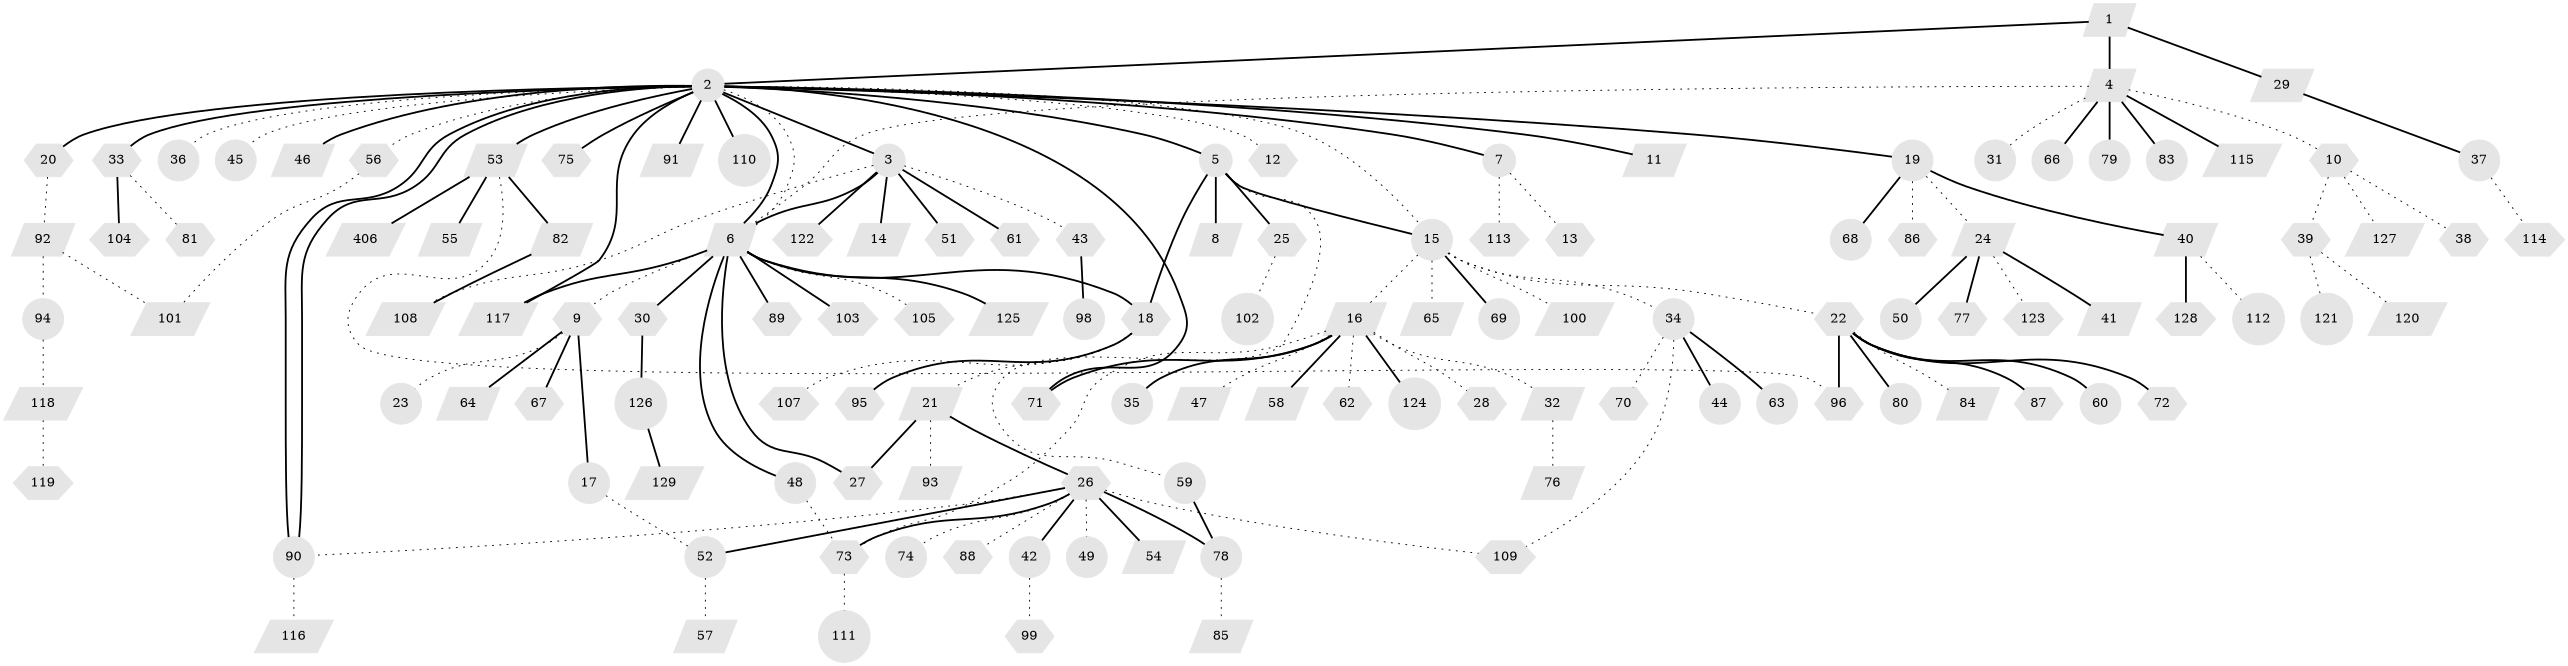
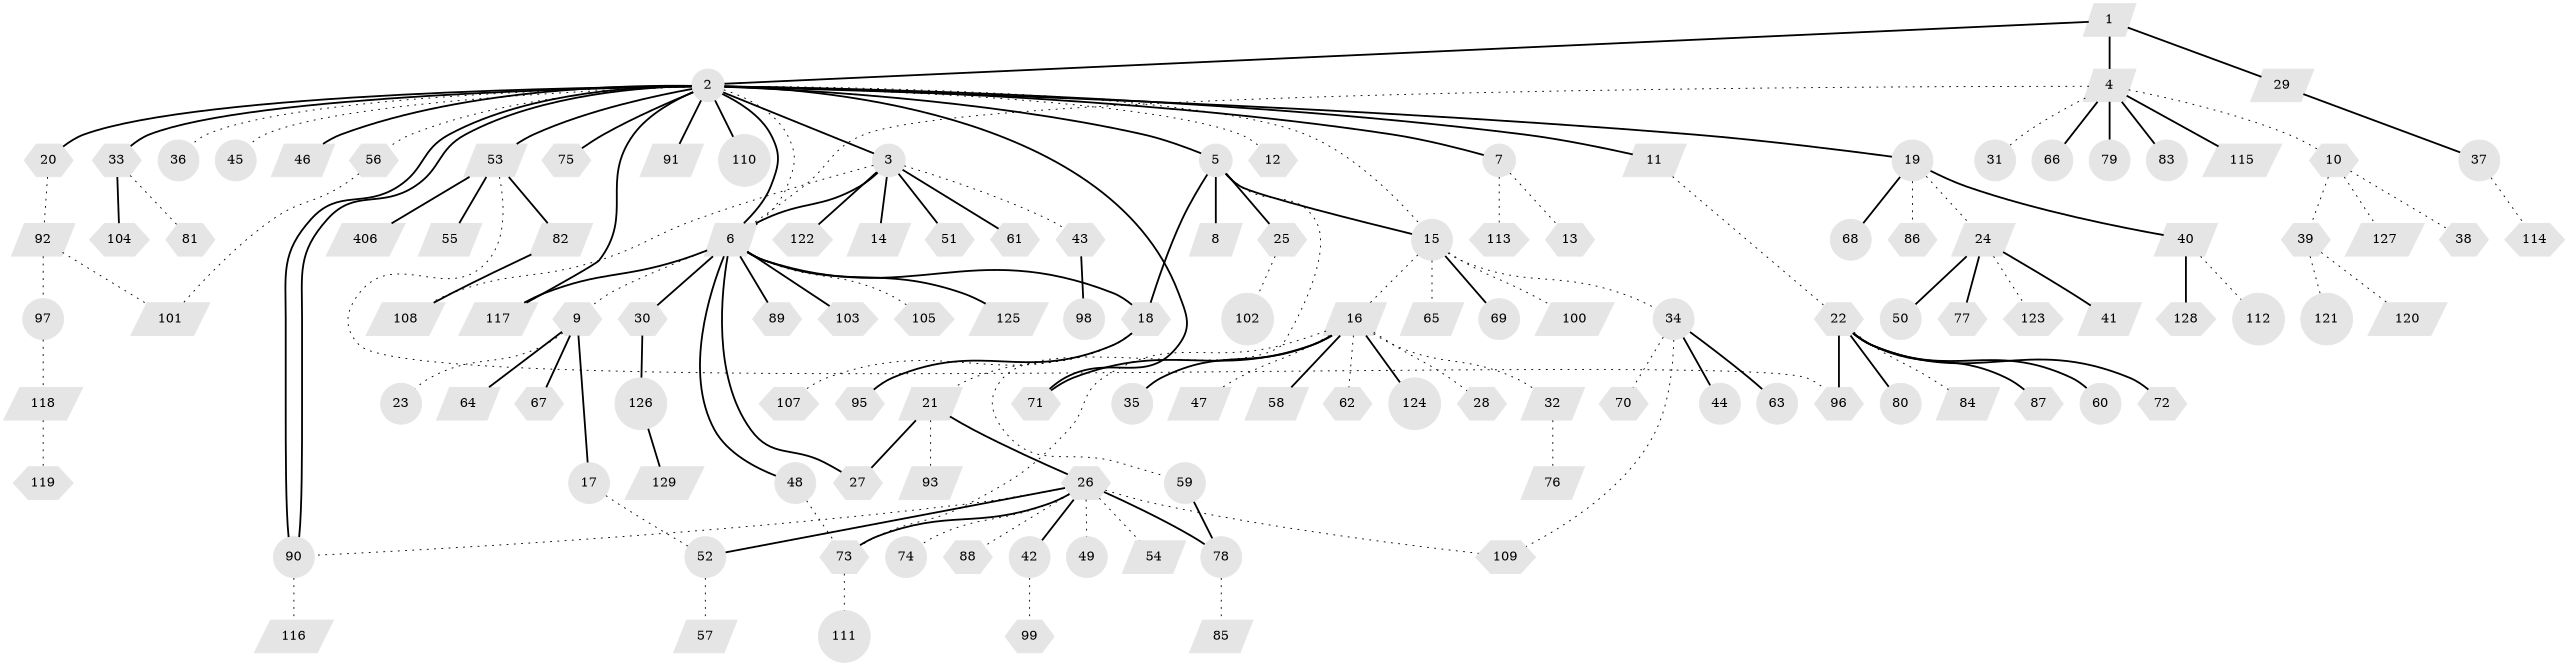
  graph {
    node [color=gray90 shape=hexagon style=filled]
    edge [style=bold]
    1 [shape=parallelogram]
    2 [shape=circle]
    4 [shape=parallelogram]
    29 [shape=parallelogram]
    3 [shape=circle]
    5 [shape=circle]
    6 [shape=parallelogram]
    7 [shape=circle]
    11 [shape=parallelogram]
    12
    15 [shape=circle]
    19 [shape=circle]
    20
    33
    36 [shape=circle]
    45 [shape=circle]
    46 [shape=parallelogram]
    53 [shape=parallelogram]
    56
    71
    75
    90 [shape=circle]
    91 [shape=parallelogram]
    110 [shape=circle]
    117 [shape=parallelogram]
    10
    31 [shape=circle]
    66 [shape=circle]
    79 [shape=circle]
    83 [shape=circle]
    115 [shape=parallelogram]
    37 [shape=circle]
    14 [shape=parallelogram]
    43
    51
    61
    108 [shape=parallelogram]
    122
    8 [shape=parallelogram]
    18
    25
    59 [shape=circle]
    9
    27
    30
    48 [shape=circle]
    89
    103
    105
    125 [shape=parallelogram]
    13
    113
    22
    16 [shape=parallelogram]
    34 [shape=circle]
    65 [shape=parallelogram]
    69 [shape=circle]
    100 [shape=parallelogram]
    24 [shape=parallelogram]
    40 [shape=parallelogram]
    68 [shape=circle]
    86
    92 [shape=parallelogram]
    81
    104
    96
    55 [shape=parallelogram]
    82 [shape=parallelogram]
    n69 [label=406 shape=parallelogram]
    101 [shape=parallelogram]
    116 [shape=parallelogram]
    98 [shape=circle]
    38
    39
    127 [shape=parallelogram]
    21 [shape=parallelogram]
    95
    107
    102 [shape=circle]
    78 [shape=circle]
    17 [shape=circle]
    23 [shape=circle]
    64 [shape=parallelogram]
    67
    126 [shape=circle]
    73
    52 [shape=circle]
    120 [shape=parallelogram]
    121 [shape=circle]
    60 [shape=circle]
    72
    80 [shape=circle]
    84 [shape=parallelogram]
    87
    28
    32 [shape=parallelogram]
    35 [shape=circle]
    47 [shape=parallelogram]
    58 [shape=parallelogram]
    62
    124 [shape=circle]
    109
    44 [shape=circle]
    63 [shape=circle]
    70
    76 [shape=parallelogram]
    111 [shape=circle]
    57 [shape=parallelogram]
    26
    93 [shape=parallelogram]
    41 [shape=parallelogram]
    50 [shape=circle]
    77
    123
    112 [shape=circle]
    128
-   97 [shape=circle label=94]
+   97 [shape=circle]
    42 [shape=circle]
    49 [shape=circle]
    54 [shape=parallelogram]
    74 [shape=circle]
    88
    99
    85 [shape=parallelogram]
    114
    129 [shape=parallelogram]
    118 [shape=parallelogram]
    119
    1 -- 2
    1 -- 4
    1 -- 29
    2 -- 3
    2 -- 5
    2 -- 6
    2 -- 6 [style=dotted]
    2 -- 7
    2 -- 11
    2 -- 12 [style=dotted]
    2 -- 15 [style=dotted]
    2 -- 19
    2 -- 20
    2 -- 33
    2 -- 36 [style=dotted]
    2 -- 45 [style=dotted]
    2 -- 46
    2 -- 53
    2 -- 56 [style=dotted]
    2 -- 71
    2 -- 75
    2 -- 90
    2 -- 90
    2 -- 91
    2 -- 110
    2 -- 117
    4 -- 6 [style=dotted]
    4 -- 10 [style=dotted]
    4 -- 31 [style=dotted]
    4 -- 66
    4 -- 79
    4 -- 83
    4 -- 115
    29 -- 37
    3 -- 6
    3 -- 14
    3 -- 43 [style=dotted]
    3 -- 51
    3 -- 61
    3 -- 108 [style=dotted]
    3 -- 122
    5 -- 15
    5 -- 8
    5 -- 18
    5 -- 25
    5 -- 59 [style=dotted]
    6 -- 117
    6 -- 18
    6 -- 9 [style=dotted]
    6 -- 27
    6 -- 30
    6 -- 48
    6 -- 89
    6 -- 103
    6 -- 105 [style=dotted]
    6 -- 125
    7 -- 13 [style=dotted]
    7 -- 113 [style=dotted]
-   15 -- 22 [style=dotted]
+   11 -- 22 [style=dotted]
    15 -- 16 [style=dotted]
    15 -- 34 [style=dotted]
    15 -- 65 [style=dotted]
    15 -- 69
    15 -- 100 [style=dotted]
    19 -- 24 [style=dotted]
    19 -- 40
    19 -- 68
    19 -- 86 [style=dotted]
    20 -- 92 [style=dotted]
    33 -- 81 [style=dotted]
    33 -- 104
    53 -- 96 [style=dotted]
    53 -- 55
    53 -- 82
    53 -- n69
    56 -- 101 [style=dotted]
    90 -- 116 [style=dotted]
    10 -- 38 [style=dotted]
    10 -- 39 [style=dotted]
    10 -- 127 [style=dotted]
    37 -- 114 [style=dotted]
    43 -- 98
    18 -- 21 [style=dotted]
    18 -- 95
    18 -- 107 [style=dotted]
    25 -- 102 [style=dotted]
    59 -- 78
    9 -- 17
    9 -- 23 [style=dotted]
    9 -- 64
    9 -- 67
    30 -- 126
    48 -- 73 [style=dotted]
    22 -- 96
    22 -- 60
    22 -- 72
    22 -- 80
    22 -- 84 [style=dotted]
    22 -- 87
    16 -- 71
    16 -- 73 [style=dotted]
    16 -- 28 [style=dotted]
    16 -- 32 [style=dotted]
    16 -- 35
    16 -- 47 [style=dotted]
    16 -- 58
    16 -- 62 [style=dotted]
    16 -- 124
    34 -- 109 [style=dotted]
    34 -- 44
    34 -- 63
    34 -- 70 [style=dotted]
    24 -- 41
    24 -- 50
    24 -- 77
    24 -- 123 [style=dotted]
    40 -- 112 [style=dotted]
    40 -- 128
    92 -- 101 [style=dotted]
    92 -- 97 [style=dotted]
    82 -- 108
    39 -- 120 [style=dotted]
    39 -- 121 [style=dotted]
    21 -- 27
    21 -- 26
    21 -- 93 [style=dotted]
    78 -- 85 [style=dotted]
    17 -- 52 [style=dotted]
    126 -- 129
    73 -- 111 [style=dotted]
    52 -- 57 [style=dotted]
    32 -- 76 [style=dotted]
    26 -- 90 [style=dotted]
    26 -- 78
    26 -- 73
    26 -- 52
    26 -- 109 [style=dotted]
    26 -- 42
    26 -- 49 [style=dotted]
-   26 -- 54
+   26 -- 54 [style=dotted]
    26 -- 74 [style=dotted]
    26 -- 88 [style=dotted]
    97 -- 118 [style=dotted]
    42 -- 99 [style=dotted]
    118 -- 119 [style=dotted]
  }
